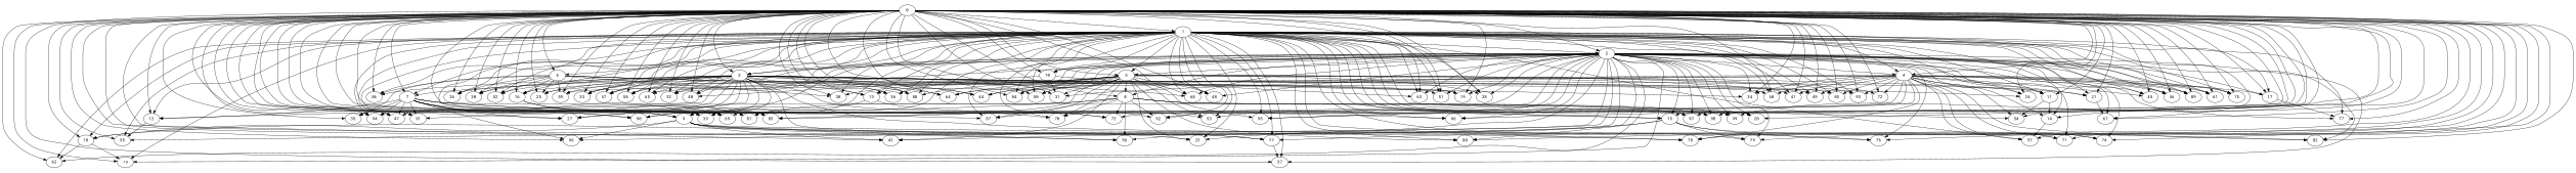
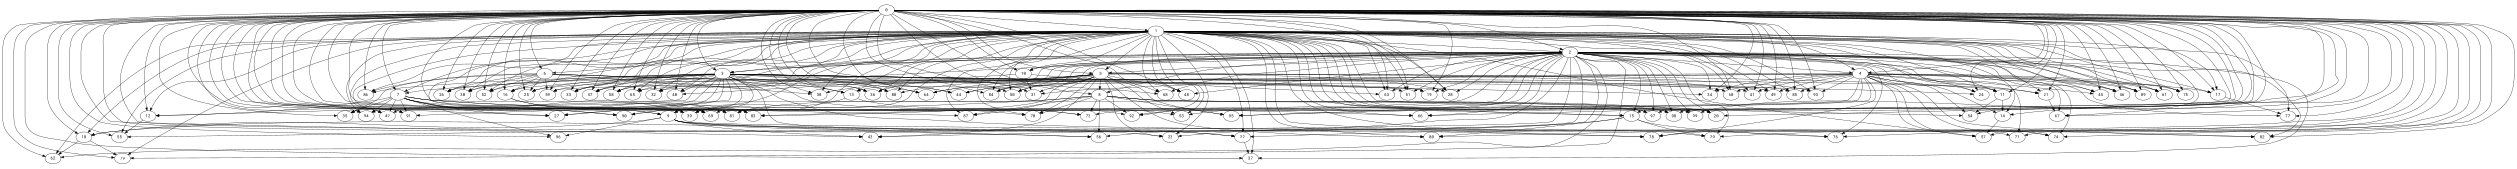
  digraph {
    fontname="Roboto Mono"
    node [fontname="Roboto Mono"]
    edge [fontname="Roboto Mono"]
    0
    1
    2
    3
    4
    5
    6
    7
    8
    9
    10
    11
    12
    13
    14
    15
    16
    17
    18
    19
    20
    21
    22
    23
    24
    25
    26
    27
    28
    29
    30
    31
    32
    33
    34
    35
    36
    37
    38
    39
    40
    41
    42
    43
    44
    45
    46
    47
    48
    49
    50
    51
    52
    53
    54
    55
    56
    57
    58
    59
    60
    61
    62
    63
    64
    65
    66
    67
    68
    69
    70
    71
-   72
    73
    74
    75
    76
    77
    78
    79
    80
    81
    82
    83
    84
    85
    86
    87
    88
    89
    90
    91
    92
    93
    94
    95
    96
    97
    98
    99
    0 -> 1
    0 -> 2
    0 -> 3
    0 -> 4
    0 -> 5
    0 -> 6
    0 -> 7
    0 -> 8
    0 -> 9
    0 -> 10
    0 -> 11
    0 -> 12
    0 -> 13
    0 -> 14
    0 -> 15
    0 -> 16
    0 -> 17
    0 -> 18
    0 -> 19
    0 -> 20
    0 -> 21
    0 -> 22
    0 -> 23
    0 -> 24
    0 -> 25
    0 -> 26
    0 -> 27
    0 -> 28
    0 -> 29
    0 -> 30
    0 -> 31
    0 -> 32
    0 -> 33
    0 -> 34
    0 -> 35
    0 -> 36
    0 -> 37
    0 -> 38
    0 -> 39
    0 -> 40
    0 -> 41
    0 -> 42
    0 -> 43
    0 -> 44
    0 -> 45
    0 -> 46
    0 -> 47
    0 -> 48
    0 -> 49
    0 -> 50
    0 -> 51
    0 -> 52
    0 -> 53
    0 -> 54
    0 -> 55
    0 -> 56
    0 -> 57
    0 -> 58
    0 -> 59
    0 -> 60
    0 -> 61
    0 -> 62
    0 -> 63
    0 -> 64
    0 -> 65
    0 -> 66
    0 -> 67
    0 -> 68
    0 -> 69
    0 -> 70
    0 -> 71
-   0 -> 72
    0 -> 73
    0 -> 74
    0 -> 75
    0 -> 76
    0 -> 77
    0 -> 78
    0 -> 79
    0 -> 80
    0 -> 81
    0 -> 82
    0 -> 83
    0 -> 84
    0 -> 85
    0 -> 86
    0 -> 87
    0 -> 88
    0 -> 89
    0 -> 90
    0 -> 91
    0 -> 92
    0 -> 93
    0 -> 94
    0 -> 95
    0 -> 96
    0 -> 97
    0 -> 98
    0 -> 99
    1 -> 2
    1 -> 3
    1 -> 4
    1 -> 5
    1 -> 6
    1 -> 7
    1 -> 9
    1 -> 10
    1 -> 11
    1 -> 12
    1 -> 13
    1 -> 14
    1 -> 15
    1 -> 16
    1 -> 17
    1 -> 18
    1 -> 20
    1 -> 21
    1 -> 22
    1 -> 23
    1 -> 24
    1 -> 26
    1 -> 28
    1 -> 29
    1 -> 30
    1 -> 32
    1 -> 33
    1 -> 36
    1 -> 37
    1 -> 38
    1 -> 39
    1 -> 40
    1 -> 41
    1 -> 42
    1 -> 45
    1 -> 46
    1 -> 47
    1 -> 48
    1 -> 49
    1 -> 50
    1 -> 51
    1 -> 52
    1 -> 53
    1 -> 54
    1 -> 55
    1 -> 57
    1 -> 58
    1 -> 60
    1 -> 61
    1 -> 62
    1 -> 63
    1 -> 65
    1 -> 66
    1 -> 67
    1 -> 68
    1 -> 69
    1 -> 70
    1 -> 75
    1 -> 77
    1 -> 78
    1 -> 79
    1 -> 80
    1 -> 81
    1 -> 84
    1 -> 85
    1 -> 86
    1 -> 87
    1 -> 88
    1 -> 89
    1 -> 91
    1 -> 92
    1 -> 93
    1 -> 94
-   1 -> 95
+   8 -> 95
    1 -> 97
    1 -> 98
    1 -> 99
    2 -> 3
    2 -> 4
    2 -> 5
    2 -> 8
    2 -> 10
    2 -> 11
    2 -> 13
    2 -> 15
    2 -> 17
    2 -> 18
    2 -> 19
    2 -> 20
    2 -> 24
    2 -> 28
    2 -> 29
    2 -> 33
    2 -> 34
    2 -> 37
    2 -> 43
    2 -> 44
    2 -> 45
    2 -> 46
    2 -> 47
    2 -> 48
    2 -> 50
    2 -> 51
    2 -> 55
    2 -> 56
    2 -> 58
    2 -> 61
    2 -> 62
    2 -> 63
    2 -> 64
    2 -> 65
    2 -> 66
    2 -> 67
    2 -> 68
    2 -> 71
    2 -> 73
    2 -> 74
    2 -> 75
    2 -> 76
    2 -> 77
    2 -> 79
    2 -> 82
    2 -> 84
    2 -> 89
    2 -> 90
    2 -> 92
    2 -> 95
-   2 -> 96
    2 -> 97
    2 -> 98
    2 -> 99
    3 -> 9
    3 -> 11
    3 -> 12
    3 -> 13
    3 -> 16
    3 -> 19
    3 -> 22
    3 -> 25
    3 -> 26
    3 -> 27
    3 -> 30
    3 -> 32
    3 -> 33
    3 -> 34
    3 -> 35
    3 -> 36
    3 -> 40
    3 -> 42
    3 -> 44
    3 -> 47
    3 -> 49
    3 -> 52
    3 -> 58
    3 -> 59
    3 -> 60
    3 -> 64
    3 -> 65
    3 -> 68
    3 -> 73
    3 -> 76
    3 -> 85
    3 -> 86
    3 -> 88
    3 -> 90
    3 -> 94
    4 -> 14
    4 -> 17
    4 -> 21
    4 -> 27
    4 -> 31
    4 -> 32
    4 -> 34
    4 -> 41
    4 -> 45
    4 -> 46
    4 -> 49
    4 -> 54
    4 -> 57
    4 -> 59
    4 -> 60
    4 -> 61
    4 -> 69
    4 -> 71
-   4 -> 72
    4 -> 74
    4 -> 75
    4 -> 78
    4 -> 82
    4 -> 83
    4 -> 85
    4 -> 89
    4 -> 93
    5 -> 7
    5 -> 8
    5 -> 21
    5 -> 23
    5 -> 25
    5 -> 28
    5 -> 31
    5 -> 36
    5 -> 38
    5 -> 41
    5 -> 43
    5 -> 44
    5 -> 48
    5 -> 50
    5 -> 53
    5 -> 64
    5 -> 70
-   5 -> 72
    5 -> 80
    5 -> 83
    5 -> 84
    5 -> 87
    5 -> 88
    5 -> 93
    5 -> 95
    6 -> 16
    6 -> 19
    6 -> 24
    6 -> 25
    6 -> 26
    6 -> 30
    6 -> 35
    6 -> 38
    6 -> 51
    6 -> 52
    6 -> 59
    6 -> 86
    7 -> 9
    7 -> 12
    7 -> 15
    7 -> 20
    7 -> 27
    7 -> 35
    7 -> 39
    7 -> 42
    7 -> 66
    7 -> 83
    7 -> 90
    7 -> 91
    7 -> 94
    7 -> 96
    8 -> 56
    8 -> 70
    8 -> 73
    8 -> 81
    8 -> 87
    8 -> 91
    8 -> 92
    8 -> 97
    8 -> 98
    8 -> 99
    9 -> 18
    9 -> 22
    9 -> 43
    9 -> 56
    9 -> 74
    9 -> 78
    9 -> 82
    9 -> 96
    10 -> 31
    10 -> 40
    10 -> 63
    11 -> 14
    11 -> 54
    12 -> 55
    13 -> 39
    13 -> 53
    14 -> 57
    15 -> 23
    15 -> 29
-   15 -> 71
    15 -> 76
    15 -> 80
    16 -> 69
    16 -> 81
    17 -> 77
    18 -> 62
    18 -> 79
    21 -> 67
    22 -> 37
  }
